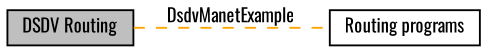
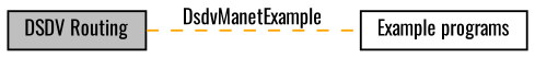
  digraph {
    rankdir=LR
    fontname=Oswald
    node [color=black fontname=Oswald fontsize=10 shape=box style=filled]
    n1 [fillcolor=grey75 fontcolor=black height=0.2 label="DSDV Routing" width=0.4]
-   n2 [fillcolor=white height=0.2 label="Routing programs" width=0.4]
+   n2 [fillcolor=white height=0.2 label="Example programs" width=0.4]
    n1 -> n2 [color=orange dir=none fontname=Oswald fontsize=10 label=DsdvManetExample labelfontname=Helvetica labelfontsize=10 shape=plaintext style=dashed]
  }
